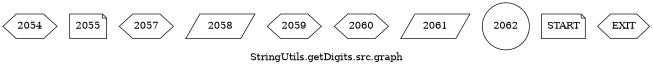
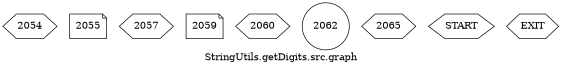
  digraph {
    label="StringUtils.getDigits.src.graph"
    node [shape=hexagon]
    n1 [label=2054]
    n2 [label=2055 shape=note]
    n3 [label=2057]
-   n4 [label=2058 shape=parallelogram]
-   n5 [label=2059]
+   n5 [label=2059 shape=note]
    n6 [label=2060]
-   n7 [label=2061 shape=parallelogram]
    n8 [label=2062 shape=circle]
-   n10 [label=START shape=note]
+   n9 [label=2065]
+   n10 [label=START]
    n11 [label=EXIT]
  }
